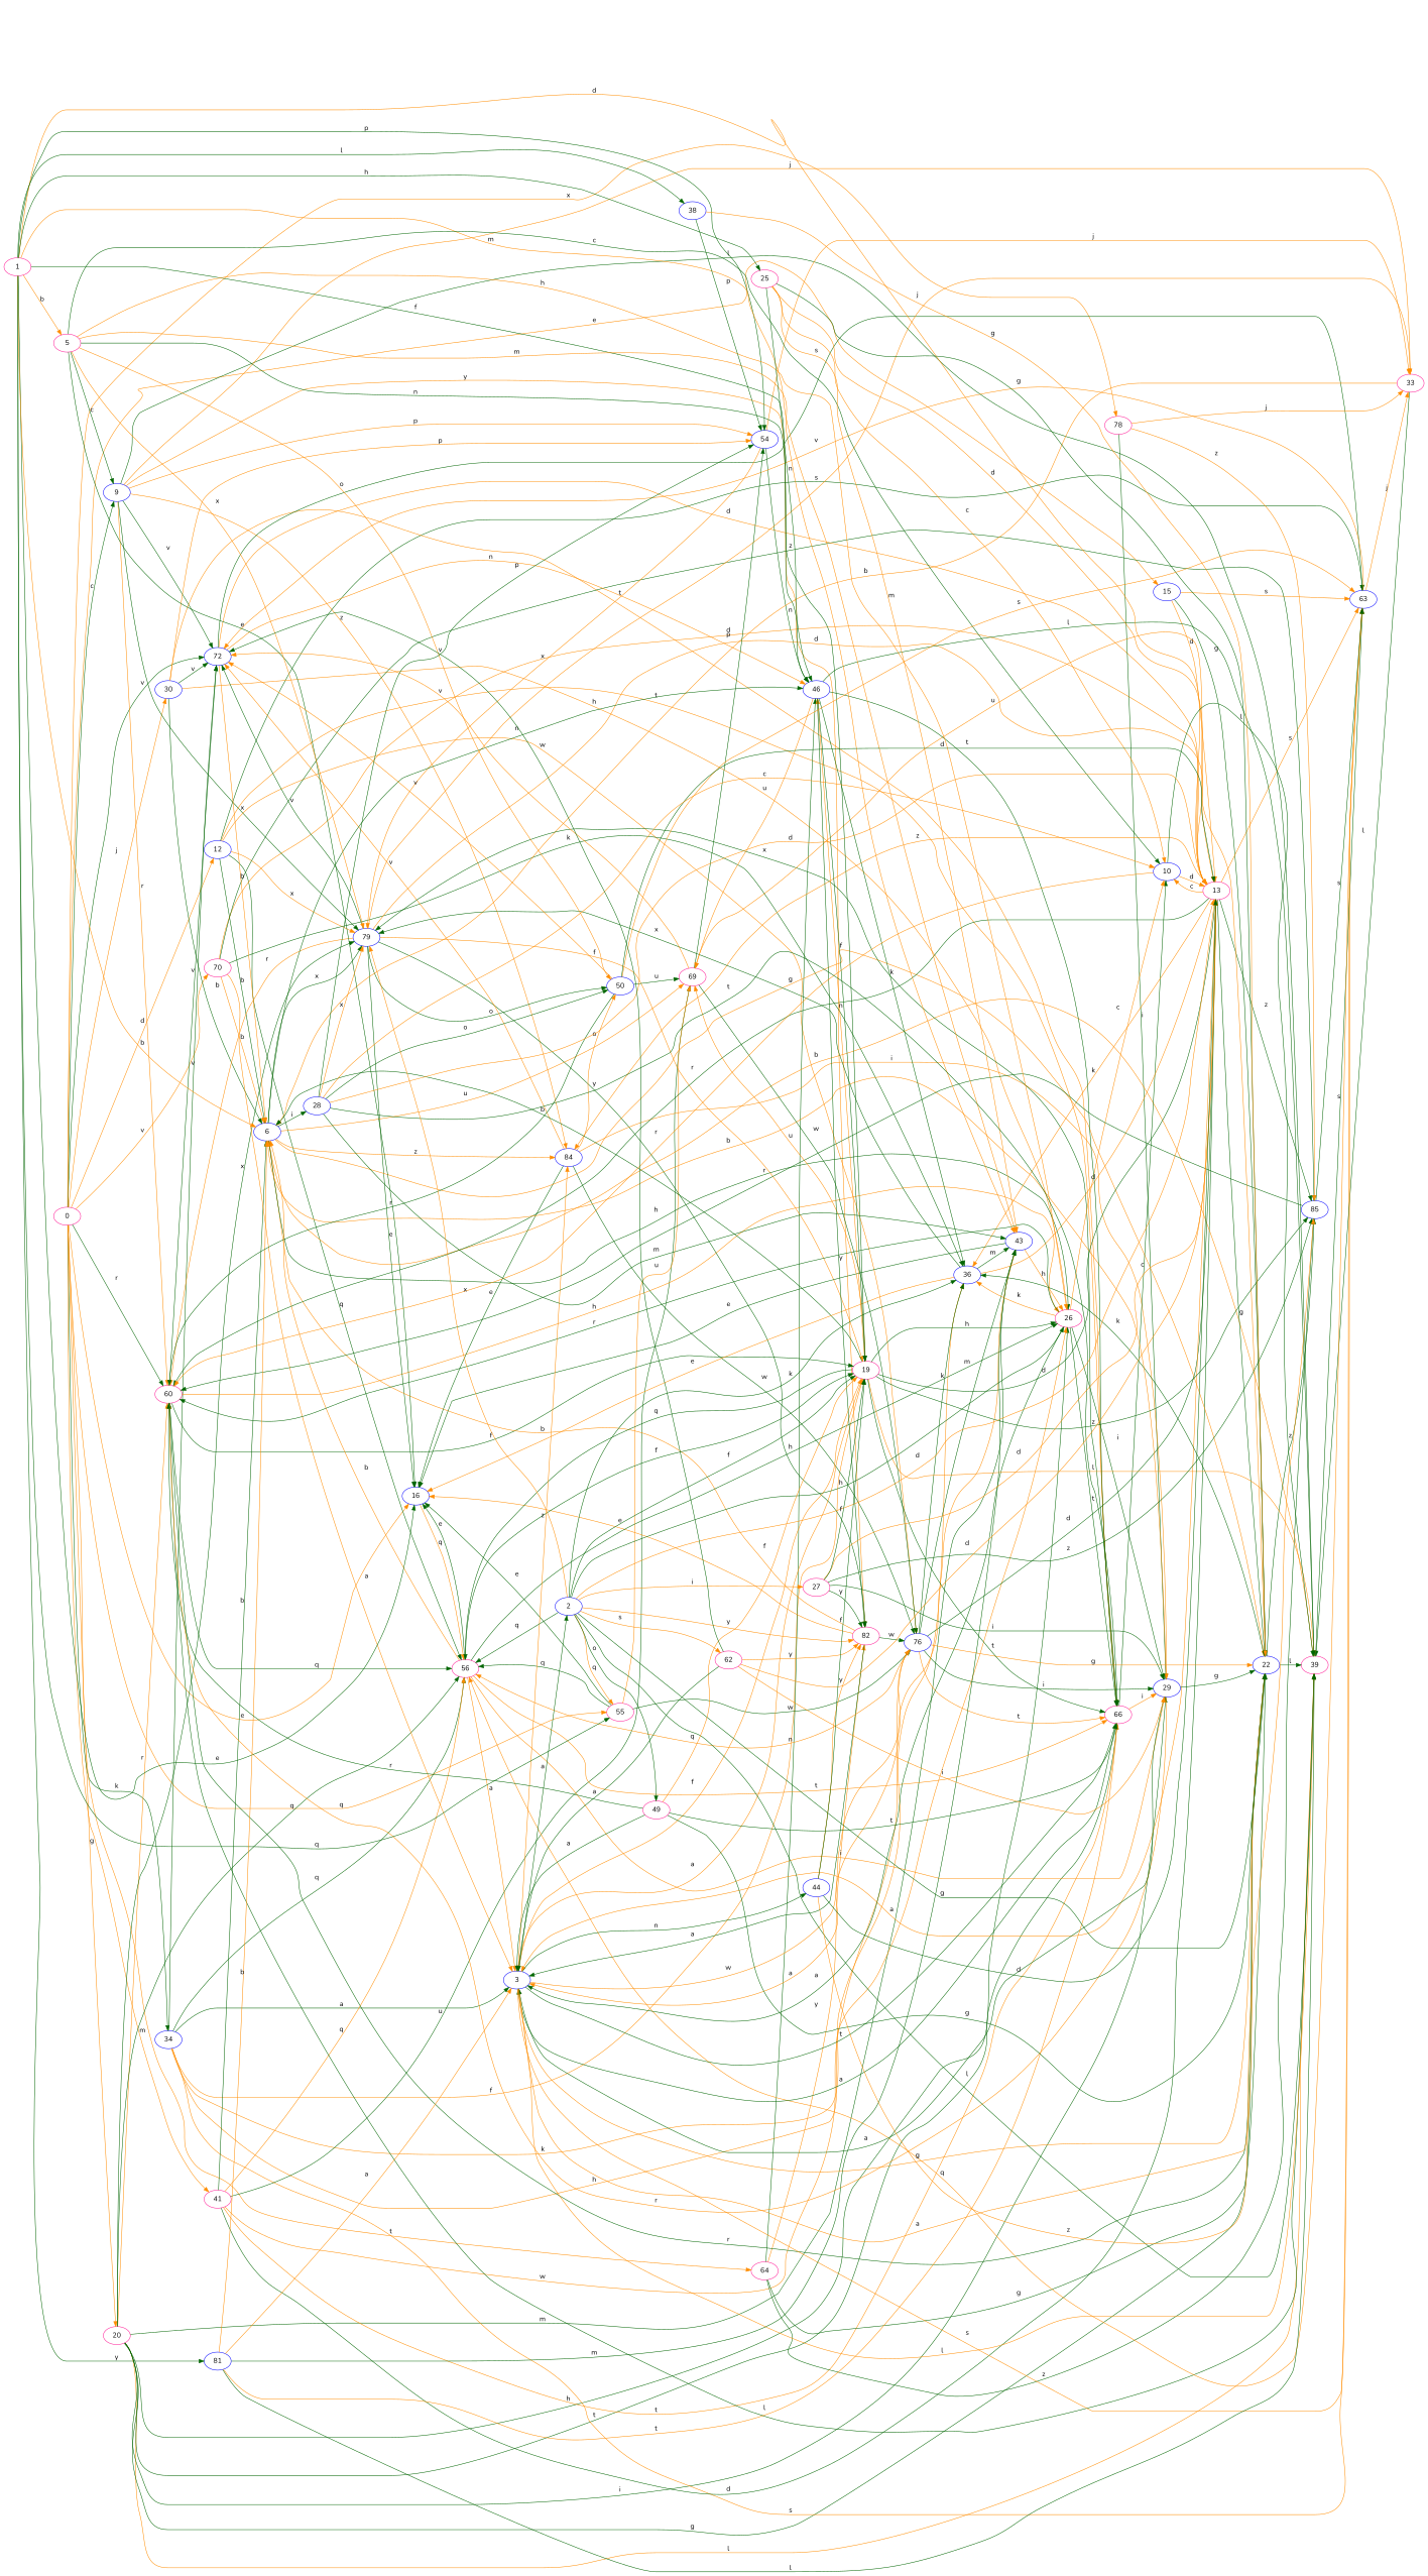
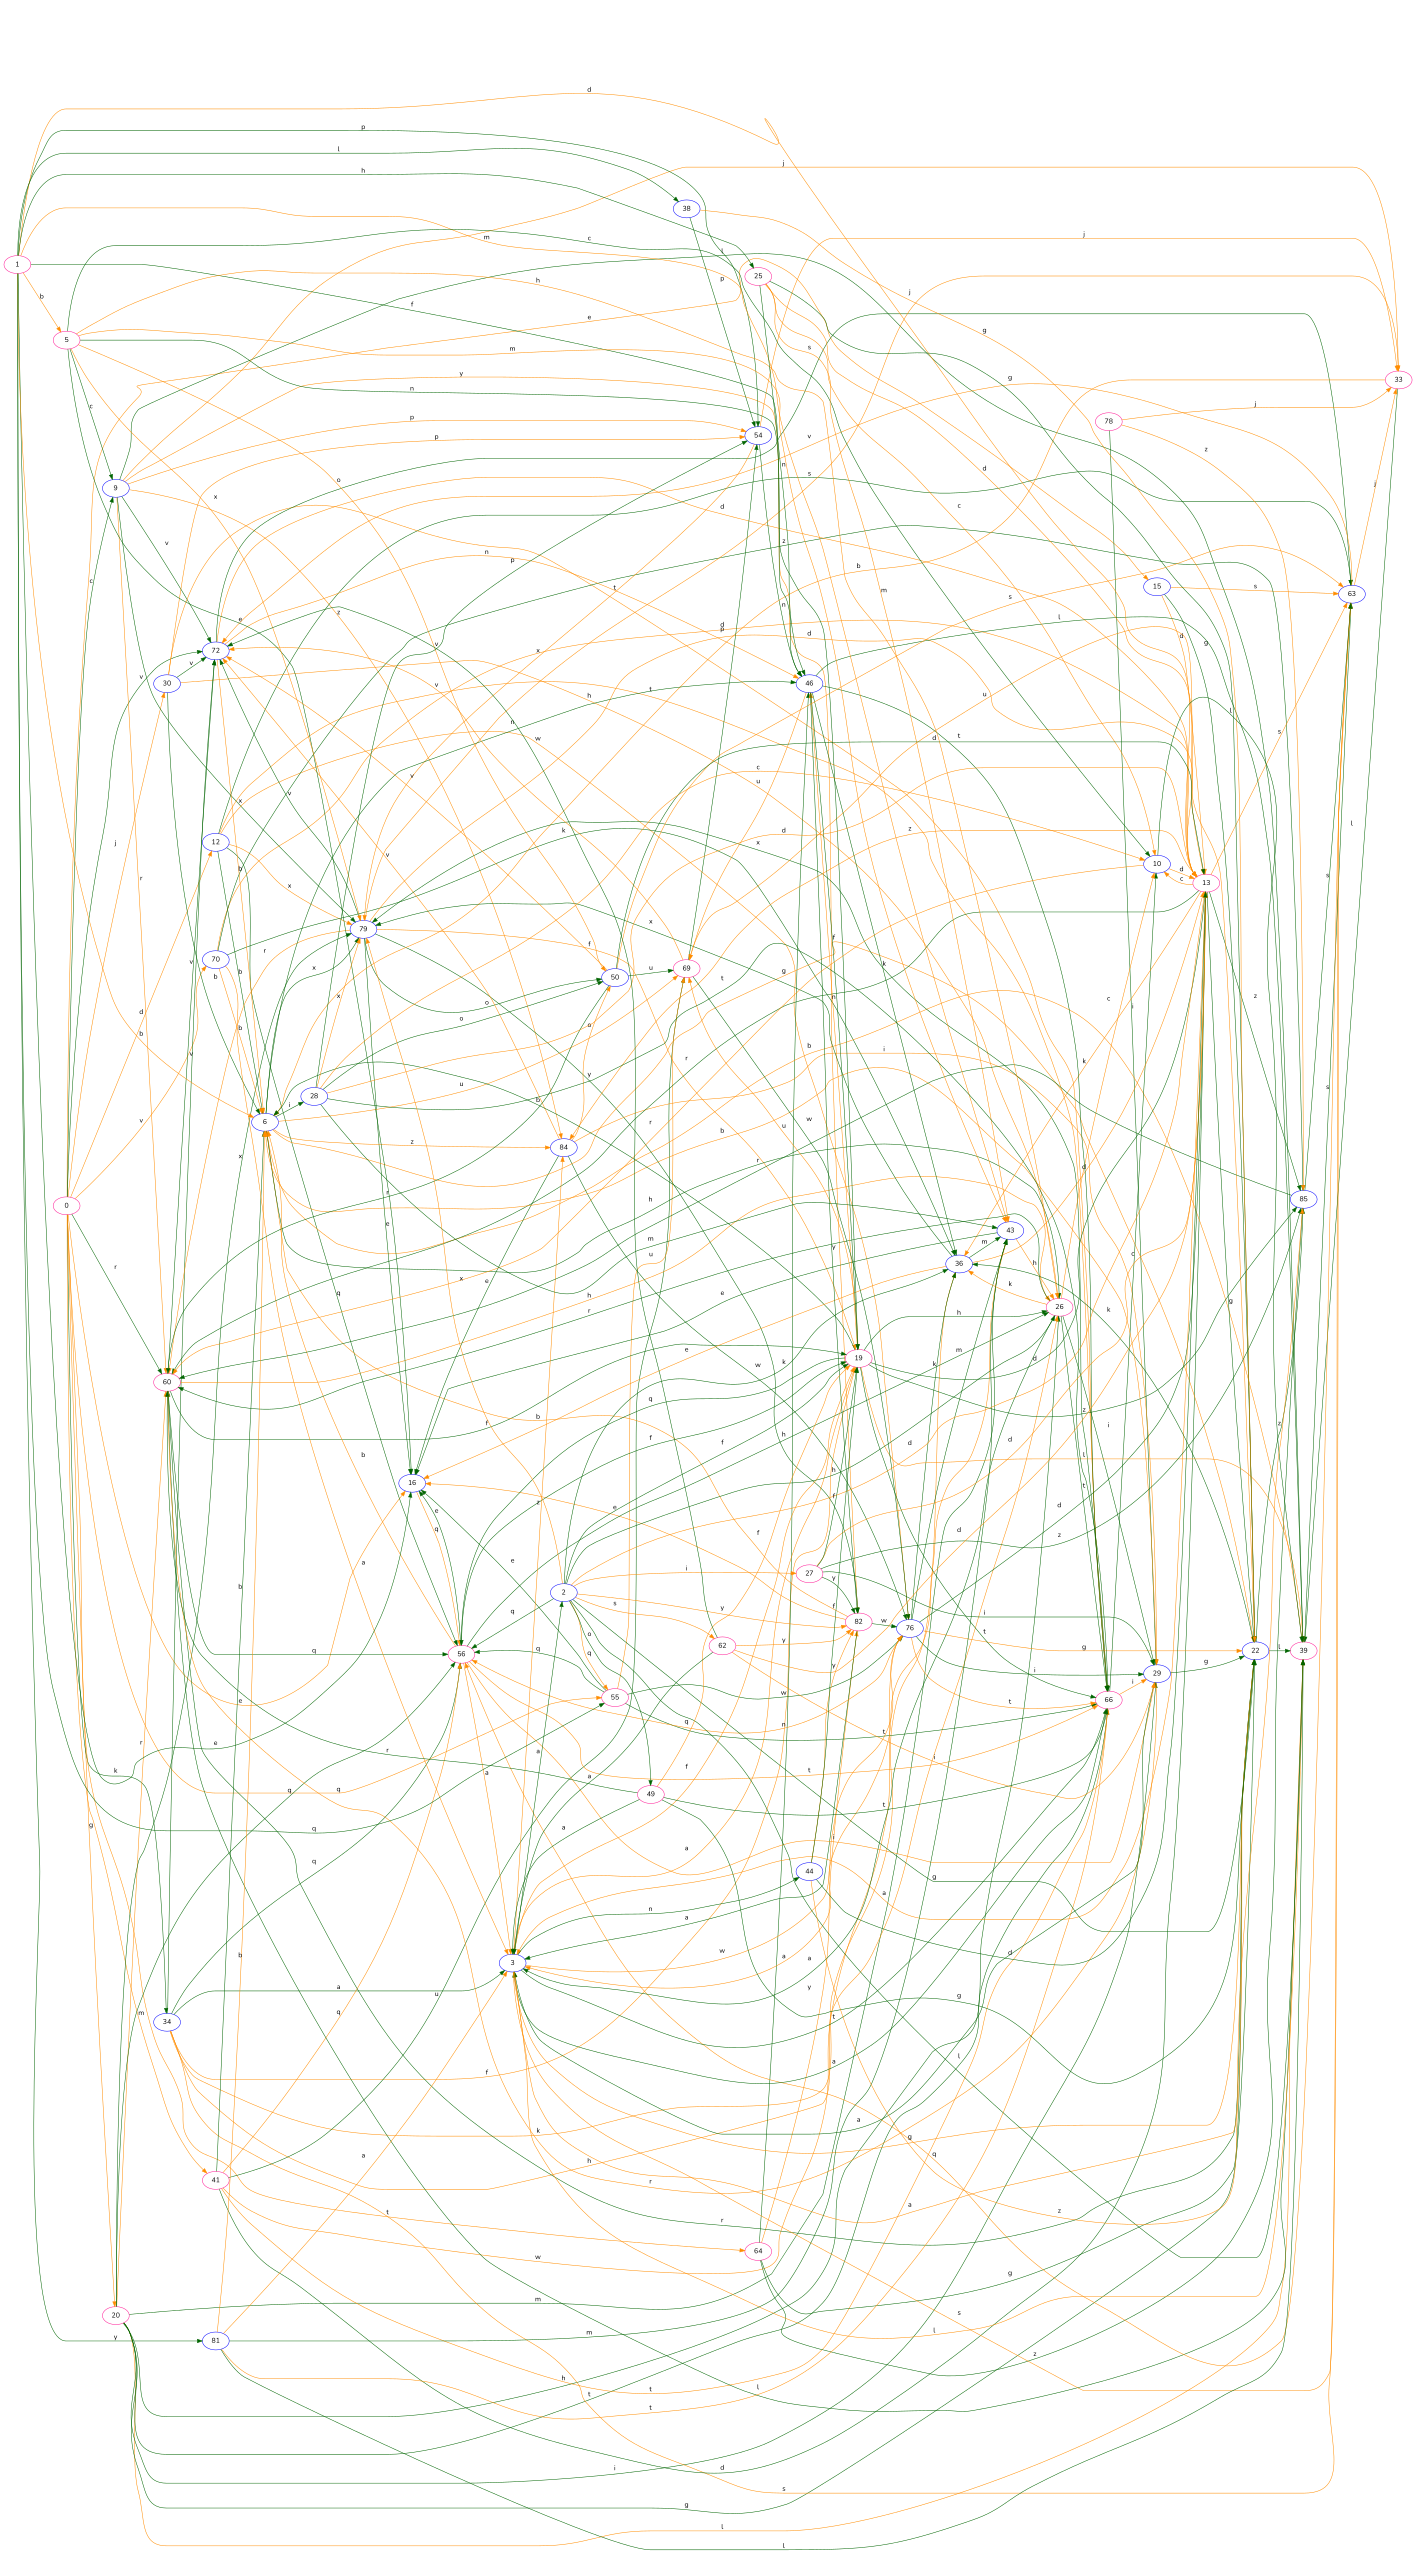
  strict digraph {
    fontname=Nunito
    rankdir=LR
    node [color=blue fontname=Nunito]
    edge [color=darkgreen fontname=Nunito]
    0 [color=deeppink]
    9
    12
    15
    16
    20 [color=deeppink]
    30
    34
    41 [color=deeppink]
    55 [color=deeppink]
    60 [color=deeppink]
    64 [color=deeppink]
-   70 [color=deeppink]
+   70
    72
    78 [color=deeppink]
    54
    39 [color=deeppink]
    79
    82 [color=deeppink]
    84
    33 [color=deeppink]
    6
    56 [color=deeppink]
    63
    66 [color=deeppink]
    76
    13 [color=deeppink]
    22
    43
    26 [color=deeppink]
    29
    19 [color=deeppink]
    36
    3
    69 [color=deeppink]
    46
    85
    1 [color=deeppink]
    5 [color=deeppink]
    25 [color=deeppink]
    38
    81
    10
    50
    28
    2
    27 [color=deeppink]
    49 [color=deeppink]
    62 [color=deeppink]
    44
    0 -> 9 [label=c]
    0 -> 12 [color=darkorange label=d]
    0 -> 15 [color=darkorange label=e]
    0 -> 16 [color=darkorange label=e]
    0 -> 20 [color=darkorange label=g]
    0 -> 30 [color=darkorange label=j]
    0 -> 34 [label=k]
    0 -> 41 [color=darkorange label=m]
    0 -> 55 [color=darkorange label=q]
    0 -> 60 [label=r]
    0 -> 64 [color=darkorange label=t]
    0 -> 70 [color=darkorange label=v]
    0 -> 72 [label=v]
-   0 -> 78 [color=darkorange label=x]
    9 -> 60 [color=darkorange label=r]
    9 -> 72 [label=v]
    9 -> 54 [color=darkorange label=p]
    9 -> 39 [label=l]
    9 -> 79 [label=x]
    9 -> 82 [color=darkorange label=y]
    9 -> 84 [color=darkorange label=z]
    9 -> 33 [color=darkorange label=j]
    12 -> 79 [color=darkorange label=x]
    12 -> 6 [label=b]
    12 -> 56 [label=q]
    12 -> 63 [label=s]
    12 -> 66 [color=darkorange label=t]
    12 -> 76 [color=darkorange label=w]
    15 -> 63 [color=darkorange label=s]
    15 -> 13 [color=darkorange label=d]
    15 -> 22 [label=g]
    16 -> 56 [color=darkorange label=q]
    20 -> 60 [color=darkorange label=r]
    20 -> 39 [color=darkorange label=l]
    20 -> 79 [label=x]
    20 -> 56 [label=q]
    20 -> 66 [label=t]
    20 -> 22 [label=g]
    20 -> 43 [label=m]
    20 -> 26 [label=h]
    20 -> 29 [label=i]
    30 -> 72 [label=v]
    30 -> 54 [color=darkorange label=p]
    30 -> 6 [label=b]
    30 -> 66 [color=darkorange label=t]
    30 -> 26 [color=darkorange label=h]
    34 -> 72 [label=v]
    34 -> 56 [label=q]
    34 -> 63 [color=darkorange label=s]
    34 -> 26 [color=darkorange label=h]
    34 -> 19 [color=darkorange label=f]
    34 -> 36 [color=darkorange label=k]
    34 -> 3 [label=a]
    41 -> 6 [label=b]
    41 -> 56 [color=darkorange label=q]
    41 -> 66 [color=darkorange label=t]
    41 -> 76 [color=darkorange label=w]
    41 -> 13 [label=d]
    41 -> 69 [label=u]
    55 -> 16 [label=e]
    55 -> 56 [label=q]
+   55 -> 66 [label=t]
    55 -> 76 [label=w]
    55 -> 69 [color=darkorange label=u]
    60 -> 72 [label=v]
    60 -> 39 [label=l]
    60 -> 56 [label=q]
    60 -> 26 [color=darkorange label=h]
    60 -> 19 [label=f]
    64 -> 82 [color=darkorange label=y]
    64 -> 22 [label=g]
    64 -> 46 [label=n]
    64 -> 85 [label=z]
    70 -> 6 [color=darkorange label=b]
    70 -> 13 [color=darkorange label=d]
    70 -> 36 [label=k]
    70 -> 3 [color=darkorange label=a]
    70 -> 85 [label=z]
    72 -> 6 [color=darkorange label=b]
    72 -> 63 [label=s]
    72 -> 13 [color=darkorange label=d]
    72 -> 46 [color=darkorange label=n]
    78 -> 33 [color=darkorange label=j]
    78 -> 29 [label=i]
    78 -> 85 [color=darkorange label=z]
    54 -> 79 [color=darkorange label=x]
    54 -> 33 [color=darkorange label=j]
    54 -> 46 [label=n]
    39 -> 6 [color=darkorange label=b]
    39 -> 63 [label=s]
    79 -> 16 [label=e]
    79 -> 60 [color=darkorange label=r]
    79 -> 72 [label=v]
    79 -> 82 [label=y]
    79 -> 33 [color=darkorange label=j]
    79 -> 13 [color=darkorange label=d]
    79 -> 19 [color=darkorange label=f]
    79 -> 50 [label=o]
    82 -> 16 [color=darkorange label=e]
    82 -> 6 [color=darkorange label=b]
    82 -> 76 [label=w]
    82 -> 3 [label=a]
    84 -> 16 [label=e]
    84 -> 72 [color=darkorange label=v]
    84 -> 76 [label=w]
    84 -> 29 [color=darkorange label=i]
    84 -> 50 [color=darkorange label=o]
    33 -> 39 [label=l]
    33 -> 6 [color=darkorange label=b]
    6 -> 79 [label=x]
    6 -> 84 [color=darkorange label=z]
    6 -> 22 [color=darkorange label=g]
    6 -> 26 [label=h]
    6 -> 69 [color=darkorange label=u]
    6 -> 46 [label=n]
    6 -> 28 [label=i]
    56 -> 16 [label=e]
    56 -> 6 [color=darkorange label=b]
    56 -> 66 [color=darkorange label=t]
    56 -> 26 [label=h]
    56 -> 29 [color=darkorange label=i]
    56 -> 19 [label=f]
    56 -> 3 [color=darkorange label=a]
    63 -> 72 [color=darkorange label=v]
    63 -> 33 [color=darkorange label=j]
    63 -> 56 [color=darkorange label=q]
    66 -> 79 [label=x]
    66 -> 29 [color=darkorange label=i]
    66 -> 3 [label=a]
    66 -> 10 [label=c]
    76 -> 56 [color=darkorange label=q]
    76 -> 66 [color=darkorange label=t]
    76 -> 13 [label=d]
    76 -> 22 [color=darkorange label=g]
    76 -> 43 [label=m]
    76 -> 29 [label=i]
    76 -> 36 [label=k]
    13 -> 60 [label=r]
    13 -> 84 [color=darkorange label=z]
    13 -> 63 [color=darkorange label=s]
    13 -> 22 [label=g]
    13 -> 36 [color=darkorange label=k]
    13 -> 3 [color=darkorange label=a]
    13 -> 85 [label=z]
    13 -> 10 [color=darkorange label=c]
    22 -> 60 [label=r]
    22 -> 39 [label=l]
    22 -> 36 [label=k]
    22 -> 3 [color=darkorange label=a]
    22 -> 69 [color=darkorange label=u]
    22 -> 85 [label=z]
    43 -> 16 [label=e]
    43 -> 26 [color=darkorange label=h]
    43 -> 3 [color=darkorange label=a]
    26 -> 60 [label=r]
    26 -> 66 [label=t]
    26 -> 29 [label=i]
    26 -> 36 [color=darkorange label=k]
    26 -> 3 [label=a]
    26 -> 10 [color=darkorange label=c]
    29 -> 60 [color=darkorange label=r]
    29 -> 6 [color=darkorange label=b]
    29 -> 22 [label=g]
    29 -> 3 [label=a]
    19 -> 39 [color=darkorange label=l]
    19 -> 6 [label=b]
    19 -> 56 [label=q]
    19 -> 66 [label=t]
    19 -> 13 [label=d]
    19 -> 26 [label=h]
    19 -> 3 [color=darkorange label=a]
    19 -> 69 [color=darkorange label=u]
    19 -> 46 [color=darkorange label=n]
    19 -> 85 [label=z]
    36 -> 16 [color=darkorange label=e]
    36 -> 79 [label=x]
    36 -> 13 [color=darkorange label=d]
    36 -> 43 [label=m]
    3 -> 39 [color=darkorange label=l]
    3 -> 84 [color=darkorange label=z]
    3 -> 63 [color=darkorange label=s]
    3 -> 66 [label=t]
    3 -> 76 [color=darkorange label=w]
    3 -> 22 [color=darkorange label=g]
    3 -> 19 [color=darkorange label=f]
    3 -> 2 [label=a]
    3 -> 44 [label=n]
    69 -> 72 [color=darkorange label=v]
    69 -> 54 [label=p]
    69 -> 76 [label=w]
    46 -> 39 [label=l]
    46 -> 82 [label=y]
    46 -> 66 [label=t]
    46 -> 19 [label=f]
    46 -> 36 [label=k]
    46 -> 69 [color=darkorange label=u]
    85 -> 60 [label=r]
    85 -> 63 [label=s]
    1 -> 16 [label=e]
    1 -> 55 [label=q]
    1 -> 54 [label=p]
    1 -> 6 [color=darkorange label=b]
    1 -> 13 [color=darkorange label=d]
    1 -> 43 [color=darkorange label=m]
    1 -> 19 [label=f]
    1 -> 5 [color=darkorange label=b]
    1 -> 25 [label=h]
    1 -> 38 [label=l]
    1 -> 81 [label=y]
    5 -> 9 [label=c]
    5 -> 16 [label=e]
    5 -> 79 [color=darkorange label=x]
    5 -> 43 [color=darkorange label=m]
    5 -> 26 [color=darkorange label=h]
    5 -> 46 [label=n]
    5 -> 10 [label=c]
    5 -> 50 [color=darkorange label=o]
    25 -> 13 [color=darkorange label=d]
    25 -> 22 [label=g]
    25 -> 43 [color=darkorange label=m]
    25 -> 46 [label=n]
    25 -> 10 [color=darkorange label=c]
    38 -> 54 [label=p]
    38 -> 22 [color=darkorange label=g]
    81 -> 39 [label=l]
    81 -> 6 [color=darkorange label=b]
    81 -> 66 [color=darkorange label=t]
    81 -> 43 [label=m]
    81 -> 3 [color=darkorange label=a]
    10 -> 60 [color=darkorange label=r]
    10 -> 39 [label=l]
    10 -> 13 [color=darkorange label=d]
    50 -> 60 [label=r]
    50 -> 72 [color=darkorange label=v]
    50 -> 63 [color=darkorange label=s]
    50 -> 13 [label=d]
    50 -> 69 [label=u]
    28 -> 54 [label=p]
    28 -> 79 [color=darkorange label=x]
    28 -> 66 [label=t]
    28 -> 13 [color=darkorange label=d]
    28 -> 43 [label=m]
    28 -> 10 [color=darkorange label=c]
    28 -> 50 [label=o]
    2 -> 55 [color=darkorange label=q]
    2 -> 39 [label=l]
    2 -> 79 [color=darkorange label=x]
    2 -> 82 [color=darkorange label=y]
    2 -> 56 [label=q]
    2 -> 13 [color=darkorange label=d]
    2 -> 22 [label=g]
    2 -> 26 [label=h]
    2 -> 19 [label=f]
    2 -> 36 [label=k]
    2 -> 27 [color=darkorange label=i]
    2 -> 49 [label=o]
    2 -> 62 [color=darkorange label=s]
    27 -> 82 [label=y]
    27 -> 13 [color=darkorange label=d]
    27 -> 29 [label=i]
    27 -> 19 [label=f]
    27 -> 85 [label=z]
    49 -> 60 [label=r]
    49 -> 66 [label=t]
    49 -> 22 [label=g]
    49 -> 19 [color=darkorange label=f]
    49 -> 3 [label=a]
    62 -> 72 [label=v]
    62 -> 82 [color=darkorange label=y]
    62 -> 13 [color=darkorange label=d]
    62 -> 29 [color=darkorange label=i]
    62 -> 3 [label=a]
    44 -> 82 [color=darkorange label=y]
    44 -> 13 [label=d]
    44 -> 19 [label=f]
    44 -> 85 [color=darkorange label=z]
  }
